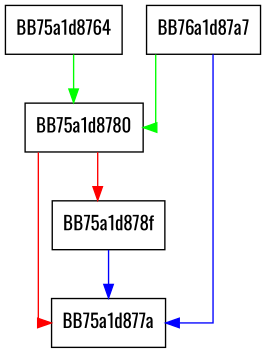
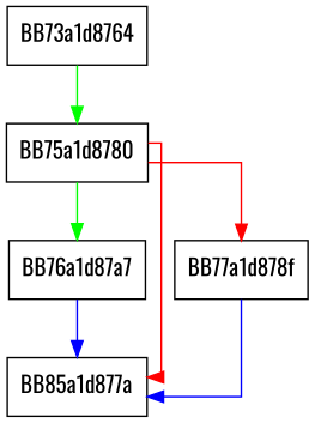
  digraph {
    fontname=Oswald
    splines=ortho
    node [fontname=Oswald shape=box]
    edge [color=green fontname=Oswald]
-   BB75a1d8764
+   BB75a1d8764 [label=BB73a1d8764]
    BB75a1d8780
-   BB75a1d877a
+   BB75a1d877a [label=BB85a1d877a]
    n4 [label=BB76a1d87a7]
-   BB75a1d878f
+   BB75a1d878f [label=BB77a1d878f]
    BB75a1d8764 -> BB75a1d8780
    BB75a1d8780 -> BB75a1d877a [color=red]
-   n4 -> BB75a1d8780
+   BB75a1d8780 -> n4
    BB75a1d8780 -> BB75a1d878f [color=red]
    n4 -> BB75a1d877a [color=blue]
    BB75a1d878f -> BB75a1d877a [color=blue]
  }
